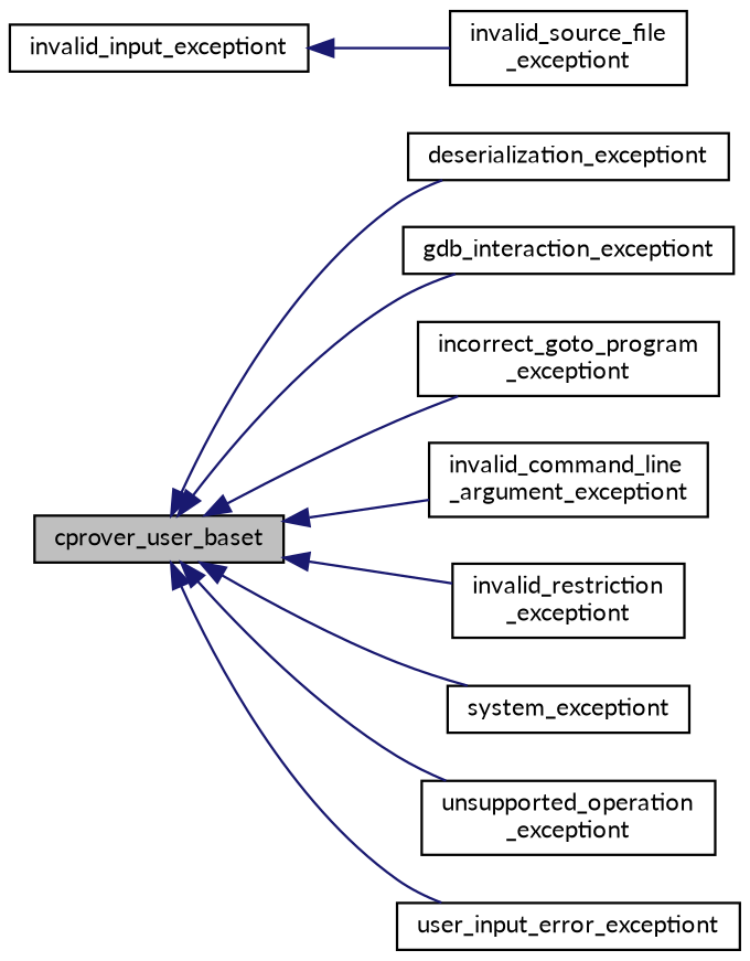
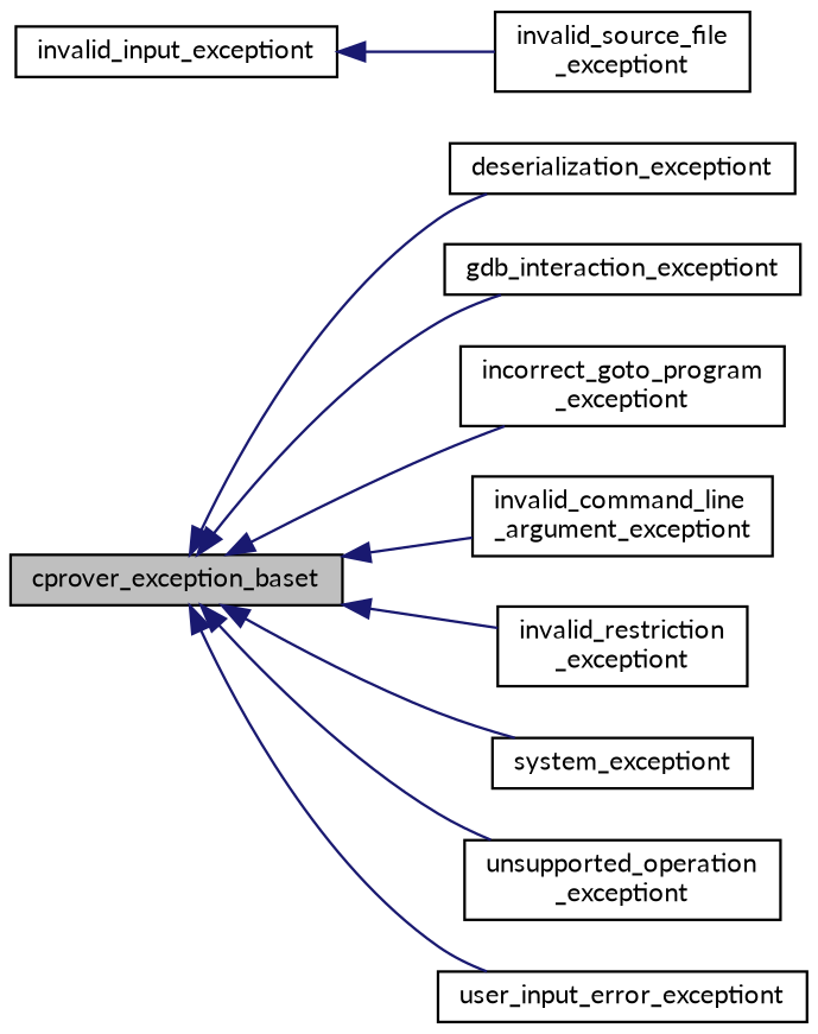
  digraph {
    fontname=Lato
    rankdir=LR
    node [color=black fontname=Lato fontsize=10 shape=record]
    edge [color=midnightblue dir=back fontname=Lato fontsize=10 labelfontname=Helvetica labelfontsize=10 style=solid]
-   n1 [fillcolor=grey75 fontcolor=black height=0.2 label=cprover_user_baset style=filled width=0.4]
+   n1 [fillcolor=grey75 fontcolor=black height=0.2 label=cprover_exception_baset style=filled width=0.4]
    n2 [height=0.2 label=deserialization_exceptiont width=0.4]
    n3 [height=0.2 label=gdb_interaction_exceptiont width=0.4]
    n4 [height=0.2 label="incorrect_goto_program\l_exceptiont" width=0.4]
    n5 [height=0.2 label="invalid_command_line\l_argument_exceptiont" width=0.4]
    n6 [height=0.2 label="invalid_restriction\l_exceptiont" width=0.4]
    n7 [height=0.2 label=system_exceptiont width=0.4]
    n8 [height=0.2 label="unsupported_operation\l_exceptiont" width=0.4]
    n9 [height=0.2 label=user_input_error_exceptiont width=0.4]
    n10 [height=0.2 label=invalid_input_exceptiont width=0.4]
    n11 [height=0.2 label="invalid_source_file\l_exceptiont" width=0.4]
    n1 -> n2
    n1 -> n3
    n1 -> n4
    n1 -> n5
    n1 -> n6
    n1 -> n7
    n1 -> n8
    n1 -> n9
    n10 -> n11
  }
